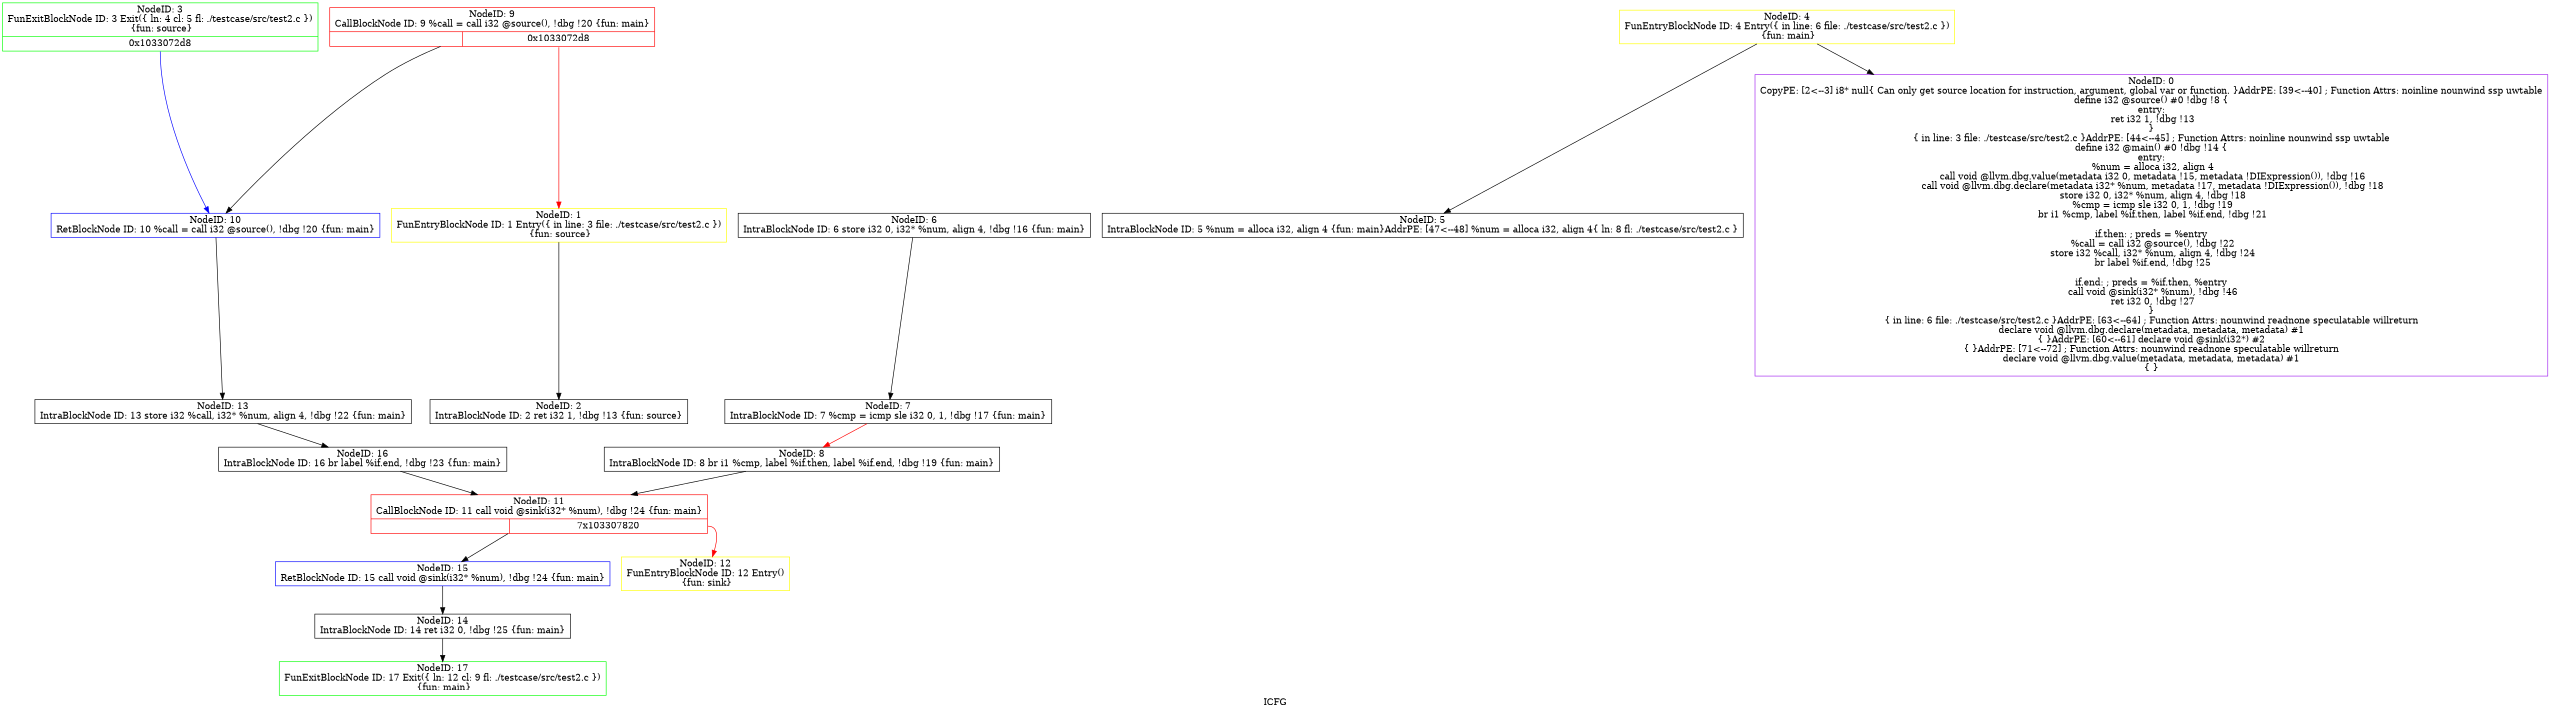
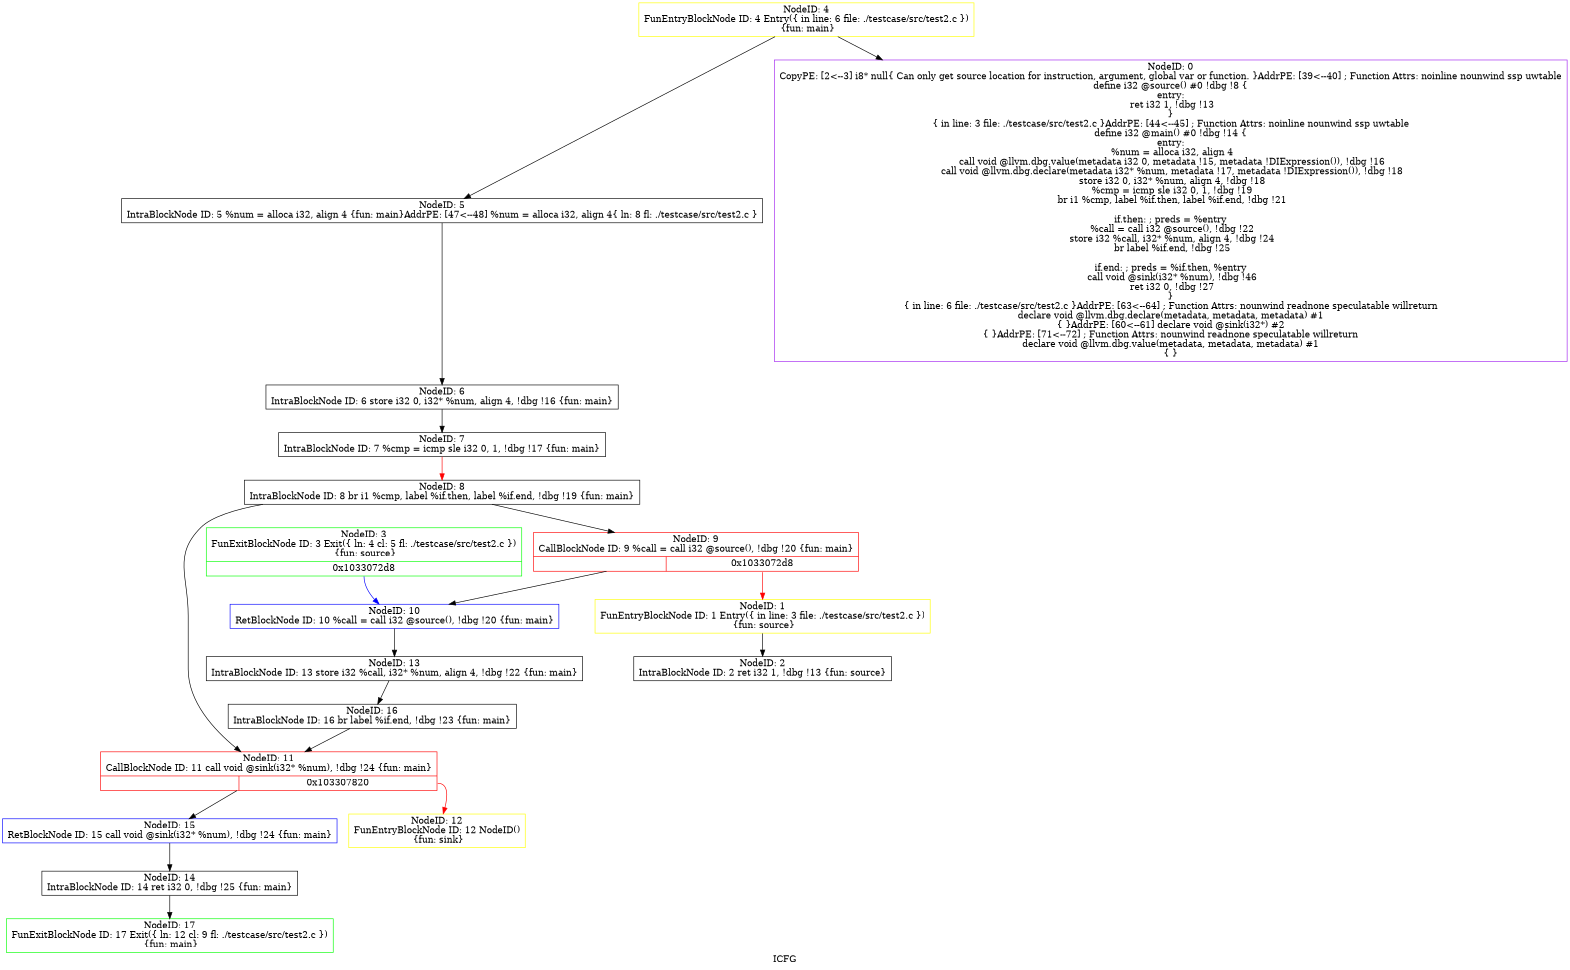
  digraph {
    label=ICFG
    node [color=black shape=record]
    edge [style=solid]
    n1 [color=green label="{NodeID: 17\nFunExitBlockNode ID: 17 Exit(\{ ln: 12  cl: 9  fl: ./testcase/src/test2.c \})\n \{fun: main\}}"]
    n2 [label="{NodeID: 16\nIntraBlockNode ID: 16   br label %if.end, !dbg !23 \{fun: main\}}"]
-   n3 [color=red label="{NodeID: 11\nCallBlockNode ID: 11   call void @sink(i32* %num), !dbg !24 \{fun: main\}|{|<s1>7x103307820}}"]
+   n3 [color=red label="{NodeID: 11\nCallBlockNode ID: 11   call void @sink(i32* %num), !dbg !24 \{fun: main\}|{|<s1>0x103307820}}"]
    n4 [color=blue label="{NodeID: 15\nRetBlockNode ID: 15   call void @sink(i32* %num), !dbg !24 \{fun: main\}}"]
-   n5 [color=yellow label="{NodeID: 12\nFunEntryBlockNode ID: 12 Entry()\n \{fun: sink\}}"]
+   n5 [color=yellow label="{NodeID: 12\nFunEntryBlockNode ID: 12 NodeID()\n \{fun: sink\}}"]
    n6 [label="{NodeID: 14\nIntraBlockNode ID: 14   ret i32 0, !dbg !25 \{fun: main\}}"]
    n7 [label="{NodeID: 13\nIntraBlockNode ID: 13   store i32 %call, i32* %num, align 4, !dbg !22 \{fun: main\}}"]
    n8 [color=blue label="{NodeID: 10\nRetBlockNode ID: 10   %call = call i32 @source(), !dbg !20 \{fun: main\}}"]
    n9 [color=red label="{NodeID: 9\nCallBlockNode ID: 9   %call = call i32 @source(), !dbg !20 \{fun: main\}|{|<s1>0x1033072d8}}"]
    n10 [color=yellow label="{NodeID: 1\nFunEntryBlockNode ID: 1 Entry(\{ in line: 3 file: ./testcase/src/test2.c \})\n \{fun: source\}}"]
    n11 [label="{NodeID: 2\nIntraBlockNode ID: 2   ret i32 1, !dbg !13 \{fun: source\}}"]
    n12 [label="{NodeID: 8\nIntraBlockNode ID: 8   br i1 %cmp, label %if.then, label %if.end, !dbg !19 \{fun: main\}}"]
    n13 [label="{NodeID: 7\nIntraBlockNode ID: 7   %cmp = icmp sle i32 0, 1, !dbg !17 \{fun: main\}}"]
    n14 [label="{NodeID: 6\nIntraBlockNode ID: 6   store i32 0, i32* %num, align 4, !dbg !16 \{fun: main\}}"]
    n15 [label="{NodeID: 5\nIntraBlockNode ID: 5   %num = alloca i32, align 4 \{fun: main\}AddrPE: [47\<--48]    %num = alloca i32, align 4\{ ln: 8 fl: ./testcase/src/test2.c \}}"]
    n16 [color=yellow label="{NodeID: 4\nFunEntryBlockNode ID: 4 Entry(\{ in line: 6 file: ./testcase/src/test2.c \})\n \{fun: main\}}"]
    n17 [color=purple label="{NodeID: 0\nCopyPE: [2\<--3]  i8* null\{ Can only get source location for instruction, argument, global var or function. \}AddrPE: [39\<--40]  ; Function Attrs: noinline nounwind ssp uwtable\ndefine i32 @source() #0 !dbg !8 \{\nentry:\n  ret i32 1, !dbg !13\n\}\n\{ in line: 3 file: ./testcase/src/test2.c \}AddrPE: [44\<--45]  ; Function Attrs: noinline nounwind ssp uwtable\ndefine i32 @main() #0 !dbg !14 \{\nentry:\n  %num = alloca i32, align 4\n  call void @llvm.dbg.value(metadata i32 0, metadata !15, metadata !DIExpression()), !dbg !16\n  call void @llvm.dbg.declare(metadata i32* %num, metadata !17, metadata !DIExpression()), !dbg !18\n  store i32 0, i32* %num, align 4, !dbg !18\n  %cmp = icmp sle i32 0, 1, !dbg !19\n  br i1 %cmp, label %if.then, label %if.end, !dbg !21\n\nif.then:                                          ; preds = %entry\n  %call = call i32 @source(), !dbg !22\n  store i32 %call, i32* %num, align 4, !dbg !24\n  br label %if.end, !dbg !25\n\nif.end:                                           ; preds = %if.then, %entry\n  call void @sink(i32* %num), !dbg !46\n  ret i32 0, !dbg !27\n\}\n\{ in line: 6 file: ./testcase/src/test2.c \}AddrPE: [63\<--64]  ; Function Attrs: nounwind readnone speculatable willreturn\ndeclare void @llvm.dbg.declare(metadata, metadata, metadata) #1\n\{  \}AddrPE: [60\<--61]  declare void @sink(i32*) #2\n\{  \}AddrPE: [71\<--72]  ; Function Attrs: nounwind readnone speculatable willreturn\ndeclare void @llvm.dbg.value(metadata, metadata, metadata) #1\n\{  \}}"]
    n18 [color=green label="{NodeID: 3\nFunExitBlockNode ID: 3 Exit(\{ ln: 4  cl: 5  fl: ./testcase/src/test2.c \})\n \{fun: source\}|{<s0>0x1033072d8}}"]
    n2 -> n3
    n3 -> n4
    n3 -> n5 [color=red tailport=s1]
    n4 -> n6
    n6 -> n1
    n7 -> n2
    n8 -> n7
    n9 -> n8
    n9 -> n10 [color=red tailport=s1]
    n10 -> n11
    n12 -> n3
+   n12 -> n9
    n13 -> n12 [color=red]
    n14 -> n13
+   n15 -> n14
    n16 -> n15
    n16 -> n17
    n18 -> n8 [color=blue tailport=s0]
  }
